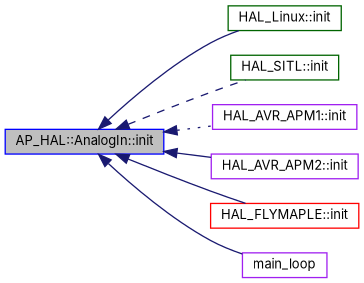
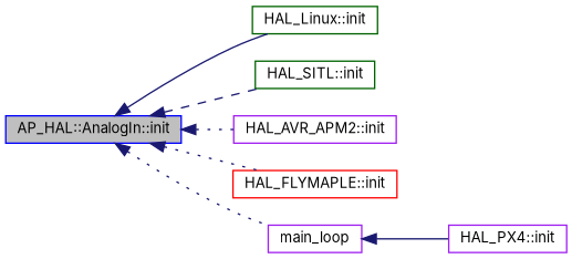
  digraph {
    fontname=Inter
    rankdir=LR
    node [color=purple fillcolor=white fontname=Inter fontsize=10 shape=record style=filled]
    edge [color=midnightblue dir=back fontname=Inter fontsize=10 labelfontname=Helvetica labelfontsize=10 style=solid]
    n1 [color=blue fillcolor=grey75 fontcolor=black height=0.2 label="AP_HAL::AnalogIn::init" width=0.4]
    n2 [color=darkgreen height=0.2 label="HAL_Linux::init" width=0.4]
    n3 [color=darkgreen height=0.2 label="HAL_SITL::init" width=0.4]
-   n4 [height=0.2 label="HAL_AVR_APM1::init" width=0.4]
    n5 [height=0.2 label="HAL_AVR_APM2::init" width=0.4]
    n6 [color=red height=0.2 label="HAL_FLYMAPLE::init" width=0.4]
    n7 [height=0.2 label=main_loop width=0.4]
+   n8 [height=0.2 label="HAL_PX4::init" width=0.4]
    n1 -> n2
    n1 -> n3 [style=dashed]
-   n1 -> n4 [style=dotted]
-   n1 -> n5
-   n1 -> n6
-   n1 -> n7
+   n1 -> n5 [style=dotted]
+   n1 -> n6 [style=dotted]
+   n1 -> n7 [style=dotted]
+   n7 -> n8
  }
